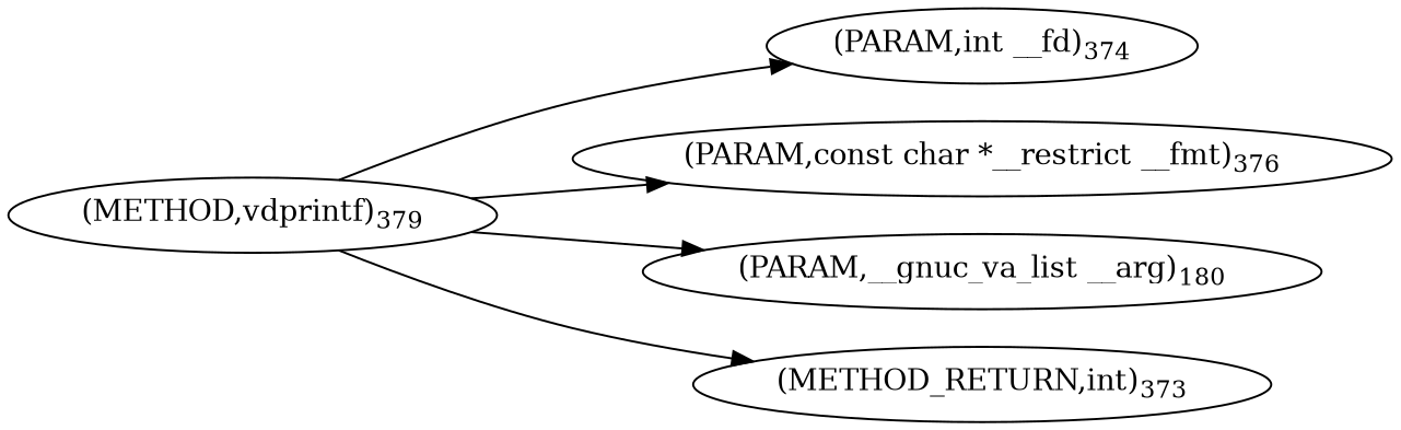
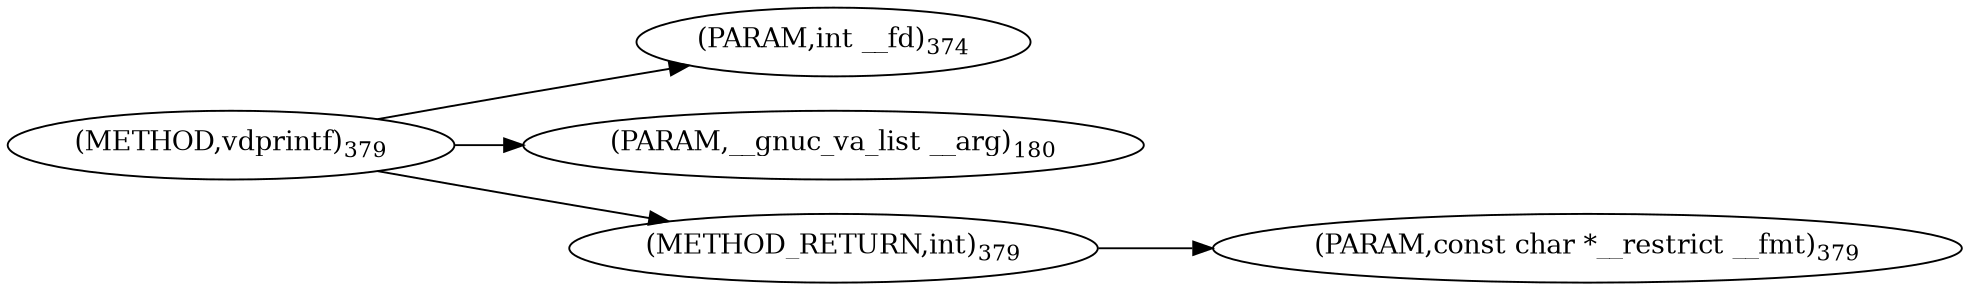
  digraph {
    rankdir=LR
    n1 [label=<(METHOD,vdprintf)<SUB>379</SUB>>]
    n2 [label=<(PARAM,int __fd)<SUB>374</SUB>>]
-   n3 [label=<(PARAM,const char *__restrict __fmt)<SUB>376</SUB>>]
+   n3 [label=<(PARAM,const char *__restrict __fmt)<SUB>379</SUB>>]
    n4 [label=<(PARAM,__gnuc_va_list __arg)<SUB>180</SUB>>]
-   n5 [label=<(METHOD_RETURN,int)<SUB>373</SUB>>]
+   n5 [label=<(METHOD_RETURN,int)<SUB>379</SUB>>]
    n1 -> n2
-   n1 -> n3
+   n5 -> n3
    n1 -> n4
    n1 -> n5
  }
